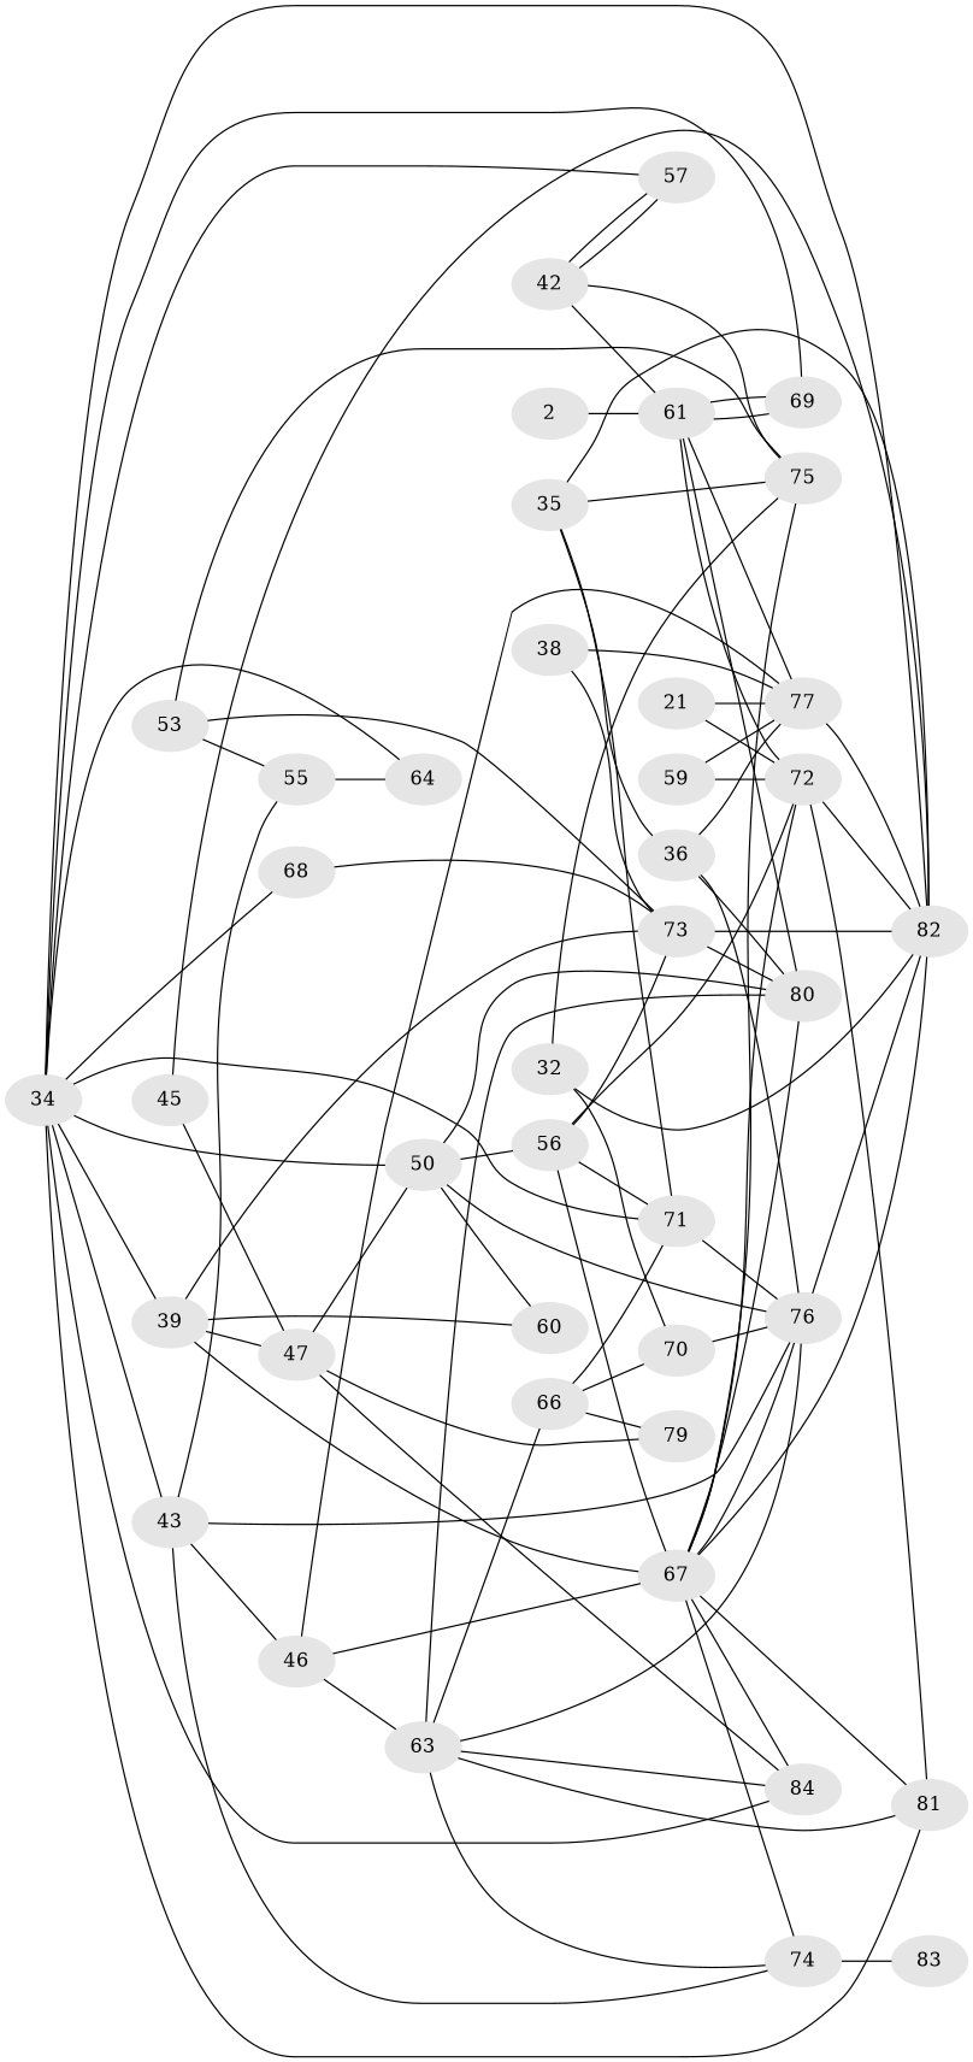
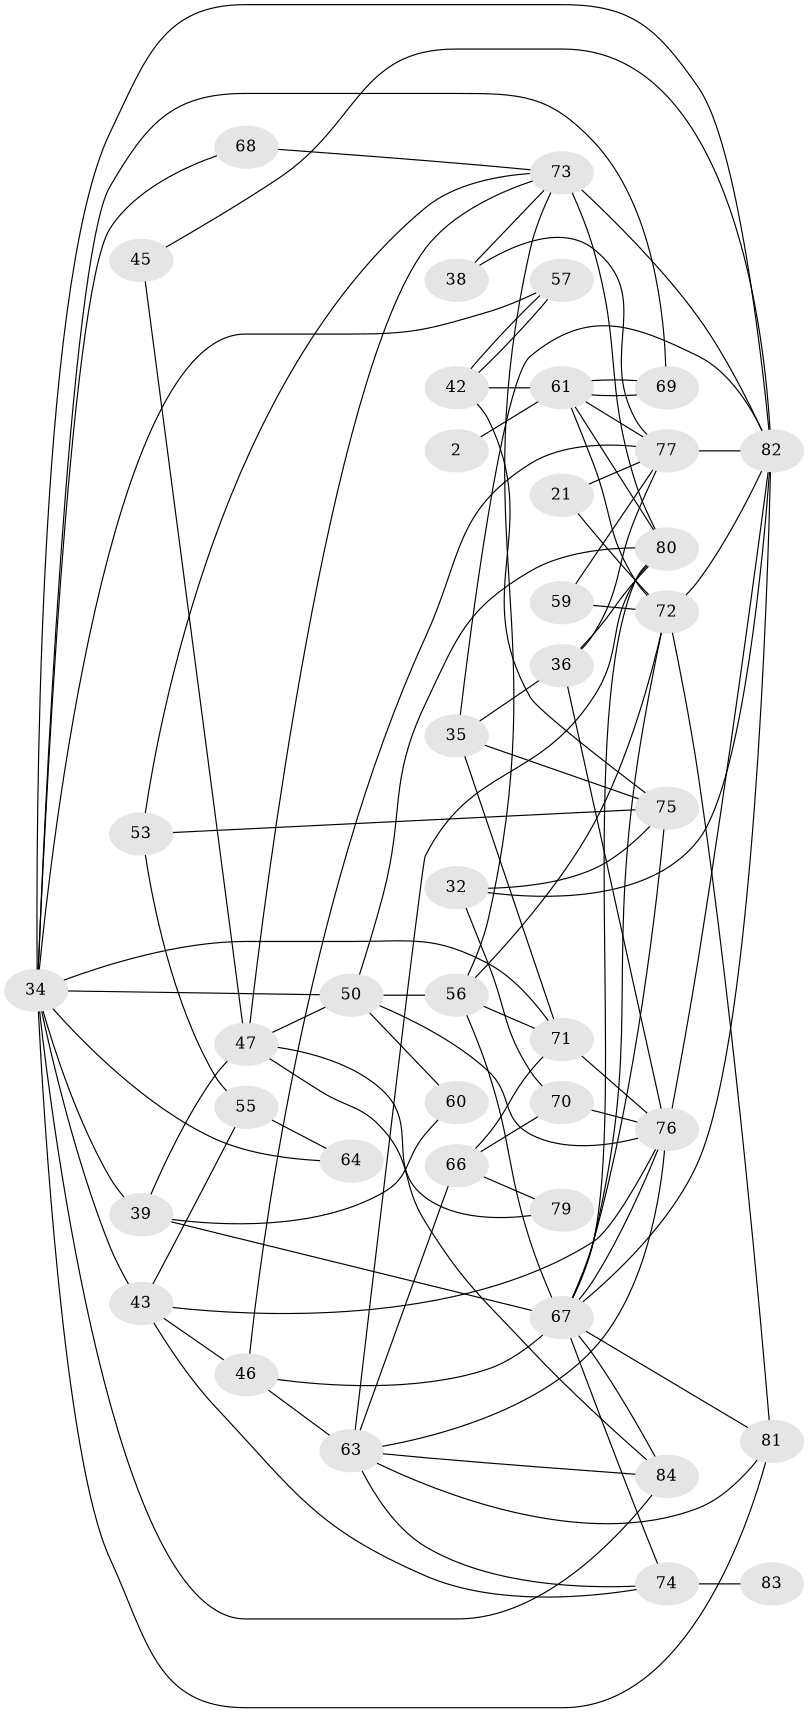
  graph {
    rankdir=LR
    node [color=gray90 style=filled]
    61 [super="+16"]
    72 [super="+8+28+29"]
    77 [super="+65"]
    69
    80 [super="+15+41"]
    2
    82 [super="+78+62+58"]
    81
    21
    32
    70
    75 [super="+31"]
    76 [super="+54"]
    34 [super="+17+27"]
    39
    43 [super="+14"]
    50 [super="+7+24"]
    57
    64
    68
    71 [super="+22"]
    84
    73 [super="+44"]
    47 [super="+40"]
    60
    67 [super="+48"]
    46 [super="+20"]
    55
    74
    56 [super="+10"]
    35
    36
    38
    79
    42
    63 [super="+11"]
    83
    45
    66 [super="+13"]
    53
    59
    61 -- 72 [weight=3]
    61 -- 77 [weight=2]
    61 -- 69
    61 -- 69
    61 -- 80 [weight=2]
    72 -- 82
    72 -- 81
    77 -- 82 [weight=3]
    2 -- 61 [weight=2]
    21 -- 72
    21 -- 77
    32 -- 82
    32 -- 70
    32 -- 75
    70 -- 76
    76 -- 82 [weight=2]
    34 -- 69
    34 -- 82 [weight=2]
    34 -- 81
    34 -- 39
    34 -- 43
    34 -- 50 [weight=2]
    34 -- 57
    34 -- 64
    34 -- 68
    34 -- 71
    34 -- 84 [weight=2]
-   39 -- 73
+   47 -- 73
    39 -- 47 [weight=2]
    39 -- 60
    39 -- 67
    43 -- 76 [weight=2]
    43 -- 46
    43 -- 55
    43 -- 74
    50 -- 80 [weight=2]
    50 -- 76
    50 -- 60
    50 -- 56
    68 -- 73
    71 -- 76
    73 -- 80
    73 -- 82 [weight=4]
    47 -- 50
    47 -- 84
    47 -- 79
    67 -- 72
    67 -- 80 [weight=3]
    67 -- 82 [weight=4]
    67 -- 81
    67 -- 75
    67 -- 76
    67 -- 84 [weight=2]
    67 -- 74
    46 -- 77
    46 -- 67
    46 -- 63
    55 -- 64
    74 -- 83
    56 -- 72
    56 -- 71
    56 -- 73
    56 -- 67
    35 -- 82
    35 -- 75 [weight=2]
    35 -- 71 [weight=2]
    35 -- 36
    36 -- 77
    36 -- 80
    36 -- 76
    38 -- 77
    38 -- 73
    42 -- 61
    42 -- 75
    42 -- 57
    42 -- 57
    63 -- 80 [weight=2]
    63 -- 81
    63 -- 76
    63 -- 84 [weight=2]
    63 -- 74
    63 -- 66
    45 -- 82
    45 -- 47
    66 -- 70
    66 -- 71
    66 -- 79
    53 -- 75
    53 -- 73
    53 -- 55
    59 -- 72
    59 -- 77
  }
